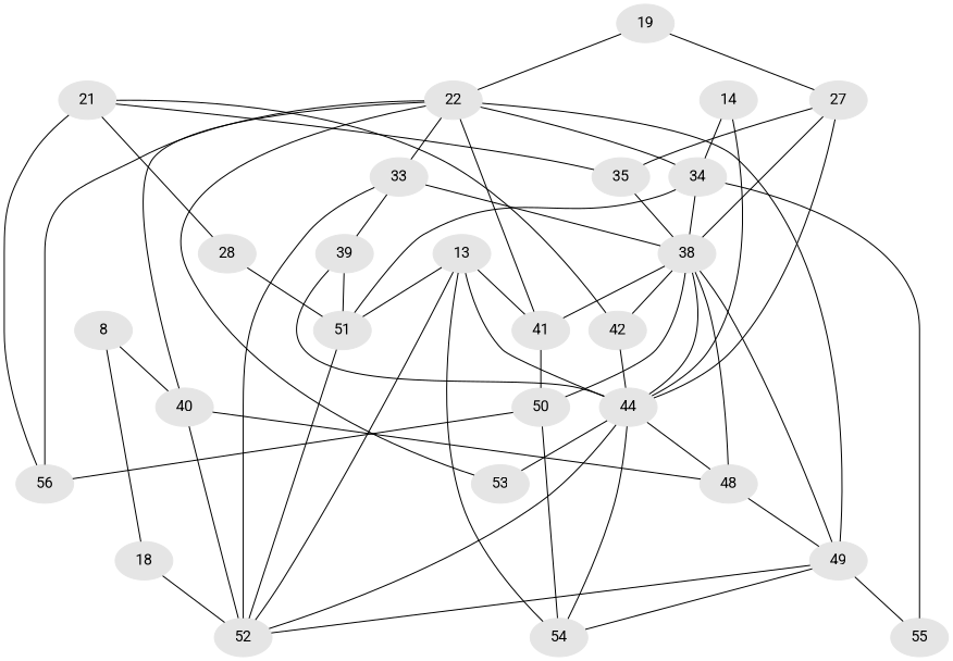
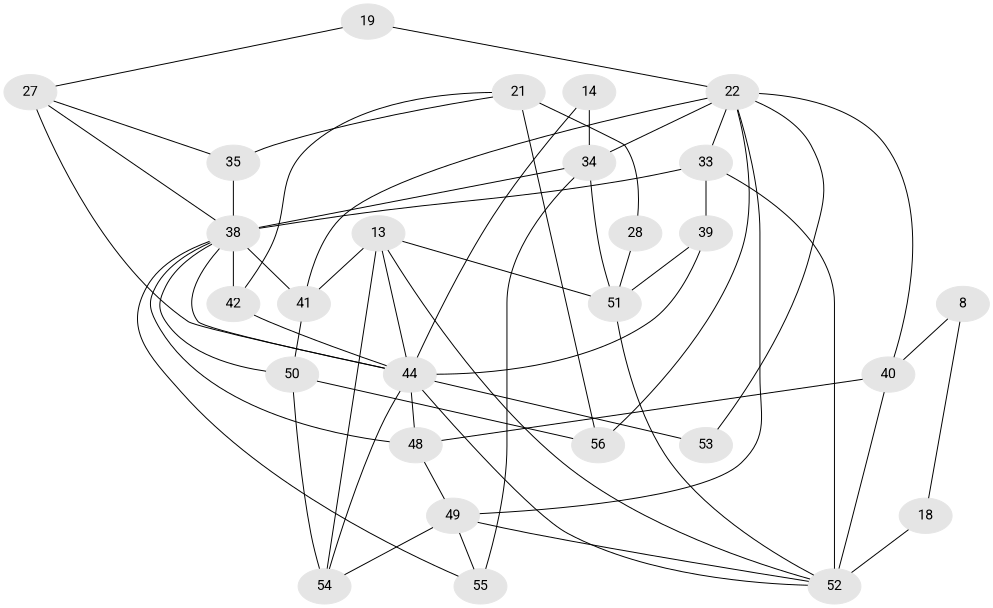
  graph {
    fontname=Roboto
    node [color=gray90 fontname=Roboto style=filled]
    edge [fontname=Roboto]
    8
    18
    40
    52 [super="+4+47"]
    48 [super="+43"]
    13 [super="+7"]
    41
    44 [super="+30"]
    51 [super="+45"]
    54 [super="+32+23"]
    50 [super="+31"]
    53 [super="+37"]
    34 [super="+24+1"]
    38 [super="+25+29"]
    55
    14
    22 [super="+11"]
    56
    33 [super="+9"]
    49 [super="+20"]
    19
    27 [super="+17+16"]
    35
    21 [super="+15"]
    28
    42
    39
    8 -- 18
    8 -- 40
    18 -- 52 [weight=2]
    40 -- 52 [weight=2]
    40 -- 48
    48 -- 49
    13 -- 52
    13 -- 41 [weight=2]
    13 -- 44
    13 -- 51 [weight=2]
    13 -- 54
    41 -- 50 [weight=2]
    44 -- 52
    44 -- 48
    44 -- 54
    44 -- 53 [weight=3]
    51 -- 52
    50 -- 54 [weight=2]
    50 -- 56
    34 -- 51
    34 -- 38 [weight=2]
    34 -- 55 [weight=3]
    38 -- 48
    38 -- 41
    38 -- 44
    38 -- 50
-   38 -- 49
+   38 -- 55
    38 -- 42
    14 -- 44
    14 -- 34
    22 -- 40
    22 -- 41
    22 -- 53
    22 -- 34 [weight=2]
    22 -- 56 [weight=2]
    22 -- 33
    22 -- 49
    33 -- 52 [weight=2]
    33 -- 38 [weight=2]
    33 -- 39
    49 -- 52
    49 -- 54
    49 -- 55 [weight=2]
    19 -- 22
    19 -- 27
    27 -- 44 [weight=4]
    27 -- 38
    27 -- 35
    35 -- 38
    21 -- 56 [weight=2]
    21 -- 35
    21 -- 28
    21 -- 42
    28 -- 51
    42 -- 44
    39 -- 44 [weight=2]
    39 -- 51
  }
